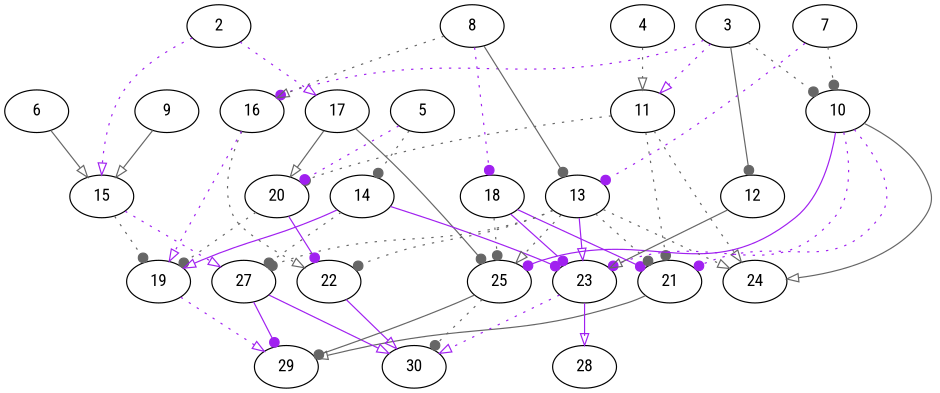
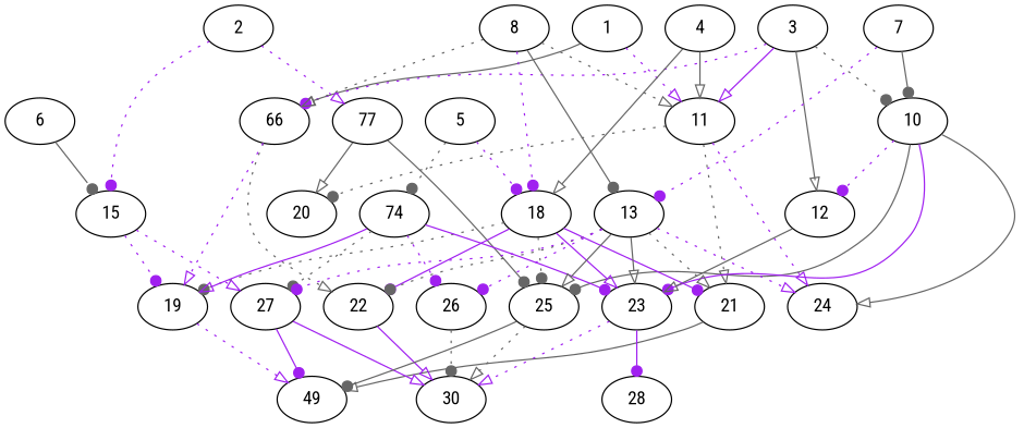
  digraph {
    fontname="Roboto Condensed"
    node [alpha=0.18 fontname="Roboto Condensed"]
    edge [arrowhead=dot color=gray40 fontname="Roboto Condensed" style=dotted]
+   1 [alpha=0.02 expect_size=6416384]
    11 [alpha=0.07 expect_size=49251328]
-   16 [alpha=0.02 expect_size=15344640]
+   16 [alpha=0.02 expect_size=15344640 label=66]
    21 [alpha=0.15 expect_size=21165056]
    24 [alpha=0.19 expect_size=10184704]
    20 [expect_size=12300288]
    22 [alpha=0.17 expect_size=36702208]
    19 [alpha=0.01 expect_size=17197056]
-   29 [alpha=0.16 expect_size=8137728]
+   29 [alpha=0.16 expect_size=8137728 label=49]
    30 [alpha=0.07 expect_size=10081280]
    2 [alpha=0.04 expect_size=16274432]
    15 [alpha=0.14 expect_size=48144384]
-   17 [alpha=0.19 expect_size=5527552]
+   17 [alpha=0.19 expect_size=5527552 label=77]
    27 [expect_size=40493056]
    25 [expect_size=49916928]
    3 [alpha=0.20 expect_size=43029504]
    10 [alpha=0.04 expect_size=13692928]
    12 [alpha=0.03 expect_size=6736896]
    23 [alpha=0.16 expect_size=44442624]
    28 [alpha=0.09 expect_size=39311360]
    4 [alpha=0.14 expect_size=18609152]
    18 [alpha=0.07 expect_size=28012544]
    5 [alpha=0.06 expect_size=39581696]
-   14 [alpha=0.17 expect_size=16124928]
+   14 [alpha=0.17 expect_size=16124928 label=74]
+   26 [alpha=0.01 expect_size=35300352]
    6 [alpha=0.16 expect_size=17132544]
    7 [alpha=0.10 expect_size=36140032]
    13 [alpha=0.05 expect_size=17204224]
    8 [alpha=0.15 expect_size=40625152]
-   9 [expect_size=42271744]
-   11 -> 21
-   11 -> 24 [arrowhead=onormal]
+   1 -> 11 [arrowhead=onormal color=purple]
+   1 -> 16 [arrowhead=onormal style=solid]
+   11 -> 21 [arrowhead=onormal]
+   11 -> 24 [arrowhead=onormal color=purple]
    11 -> 20
    16 -> 22 [arrowhead=onormal]
    16 -> 19 [arrowhead=onormal color=purple]
    21 -> 29 [arrowhead=onormal style=solid]
    22 -> 30 [arrowhead=onormal color=purple style=solid]
    19 -> 29 [arrowhead=onormal color=purple]
-   2 -> 15 [arrowhead=onormal color=purple]
+   2 -> 15 [color=purple]
    2 -> 17 [arrowhead=onormal color=purple]
-   15 -> 19
+   15 -> 19 [color=purple]
    15 -> 27 [arrowhead=onormal color=purple]
    17 -> 20 [arrowhead=onormal style=solid]
    17 -> 25 [style=solid]
    27 -> 29 [color=purple style=solid]
    27 -> 30 [arrowhead=onormal color=purple style=solid]
    25 -> 29 [style=solid]
-   25 -> 30
-   3 -> 11 [arrowhead=onormal color=purple]
+   25 -> 30 [arrowhead=onormal]
+   3 -> 11 [arrowhead=onormal color=purple style=solid]
    3 -> 16 [color=purple]
    3 -> 10
-   3 -> 12 [style=solid]
-   10 -> 21 [color=purple]
+   3 -> 12 [arrowhead=onormal style=solid]
+   10 -> 12 [color=purple]
    10 -> 24 [arrowhead=onormal style=solid]
-   10 -> 25 [color=purple style=solid]
-   10 -> 23 [color=purple]
+   10 -> 25 [style=solid]
+   10 -> 23 [color=purple style=solid]
    12 -> 23 [arrowhead=onormal style=solid]
    23 -> 30 [arrowhead=onormal color=purple]
-   23 -> 28 [arrowhead=onormal color=purple style=solid]
-   4 -> 11 [arrowhead=onormal]
+   23 -> 28 [color=purple style=solid]
+   4 -> 11 [arrowhead=onormal style=solid]
+   4 -> 18 [arrowhead=onormal style=solid]
    18 -> 21 [color=purple style=solid]
-   20 -> 22 [color=purple style=solid]
-   20 -> 19
+   18 -> 22 [color=purple style=solid]
+   18 -> 19
    18 -> 25
-   18 -> 23 [color=purple style=solid]
-   5 -> 20 [color=purple]
+   18 -> 23 [arrowhead=onormal color=purple style=solid]
+   5 -> 18 [color=purple]
    5 -> 14
    14 -> 19 [arrowhead=onormal color=purple style=solid]
    14 -> 27
    14 -> 23 [color=purple style=solid]
-   6 -> 15 [arrowhead=onormal style=solid]
-   7 -> 10
+   14 -> 26 [color=purple]
+   26 -> 30
+   6 -> 15 [style=solid]
+   7 -> 10 [style=solid]
    7 -> 13 [color=purple]
-   13 -> 21
-   13 -> 24 [arrowhead=onormal]
+   13 -> 21 [arrowhead=onormal]
+   13 -> 24 [arrowhead=onormal color=purple]
    13 -> 22
-   13 -> 27
-   13 -> 25 [arrowhead=onormal]
-   13 -> 23 [arrowhead=onormal color=purple style=solid]
+   13 -> 27 [color=purple]
+   13 -> 25 [arrowhead=onormal style=solid]
+   13 -> 23 [arrowhead=onormal style=solid]
+   13 -> 26 [color=purple]
+   8 -> 11 [arrowhead=onormal]
    8 -> 16 [arrowhead=onormal]
    8 -> 18 [color=purple]
    8 -> 13 [style=solid]
-   9 -> 15 [arrowhead=onormal style=solid]
  }
